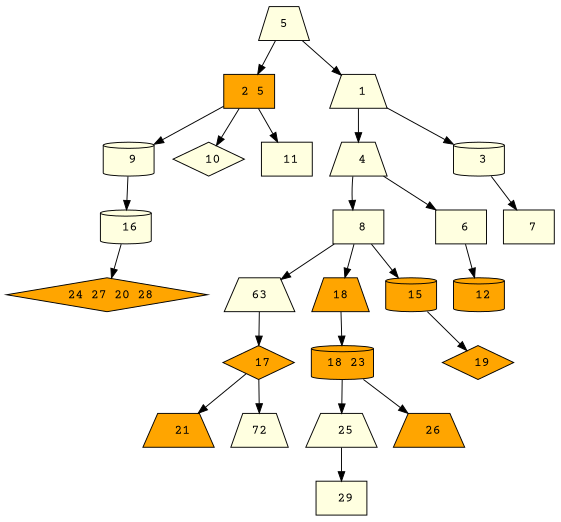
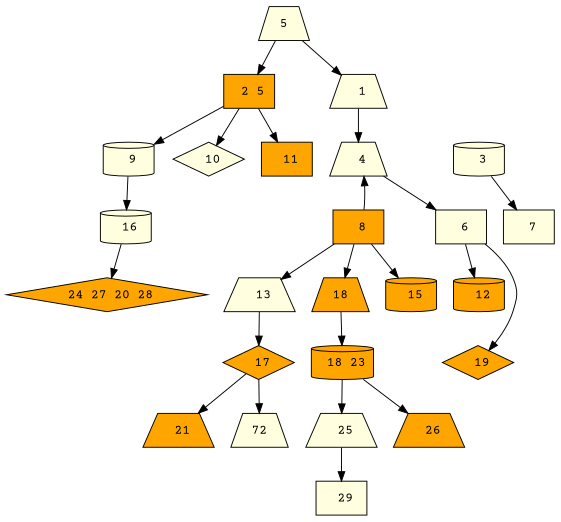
  digraph {
    fontname="Courier Prime"
    node [fillcolor=lightyellow fontname="Courier Prime" shape=trapezium style=filled]
    edge [fontname="Courier Prime"]
    n1 [label=5]
    " 2 5" [fillcolor=orange shape=box]
    " 1"
    " 9" [shape=cylinder]
    " 10" [shape=diamond]
-   " 11" [shape=box]
+   " 11" [fillcolor=orange shape=box]
    " 4"
    " 3" [shape=cylinder]
    " 16" [shape=cylinder]
-   " 8" [shape=box]
+   " 8" [fillcolor=orange shape=box]
    " 6" [shape=box]
    " 7" [shape=box]
    " 24 27 20 28" [fillcolor=orange shape=diamond]
-   " 13" [label=63]
+   " 13"
    n15 [fillcolor=orange label=18]
    " 15" [fillcolor=orange shape=cylinder]
    " 12" [fillcolor=orange shape=cylinder]
    " 17" [fillcolor=orange shape=diamond]
    " 18 23" [fillcolor=orange shape=cylinder]
    " 19" [fillcolor=orange shape=diamond]
    " 21" [fillcolor=orange]
    n22 [label=72]
    " 25"
    " 26" [fillcolor=orange]
    " 29" [shape=box]
    n1 -> " 2 5"
    n1 -> " 1"
    " 2 5" -> " 9"
    " 2 5" -> " 10"
    " 2 5" -> " 11"
    " 1" -> " 4"
-   " 1" -> " 3"
    " 9" -> " 16"
-   " 4" -> " 8"
+   " 8" -> " 4"
    " 4" -> " 6"
    " 3" -> " 7"
    " 16" -> " 24 27 20 28"
    " 8" -> " 13"
    " 8" -> n15
    " 8" -> " 15"
    " 6" -> " 12"
    " 13" -> " 17"
    n15 -> " 18 23"
-   " 15" -> " 19"
+   " 6" -> " 19"
    " 17" -> " 21"
    " 17" -> n22
    " 18 23" -> " 25"
    " 18 23" -> " 26"
    " 25" -> " 29"
  }
